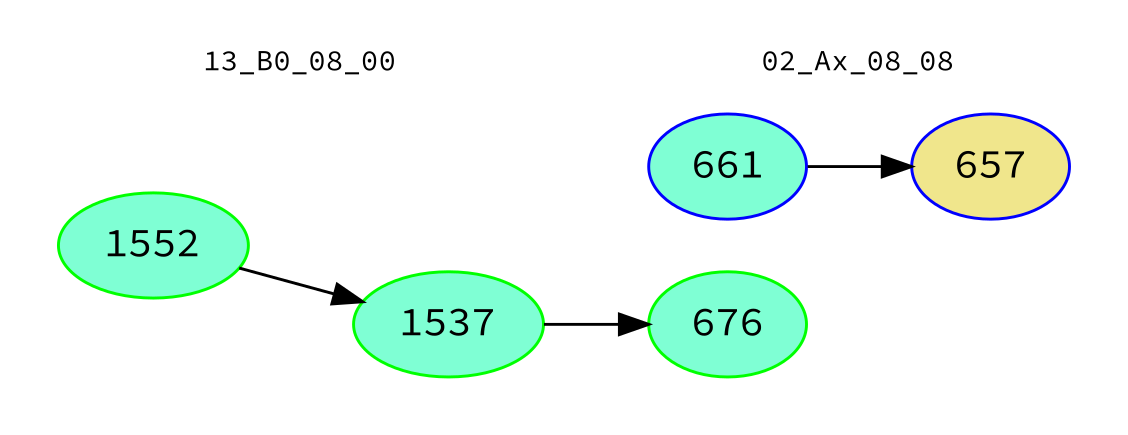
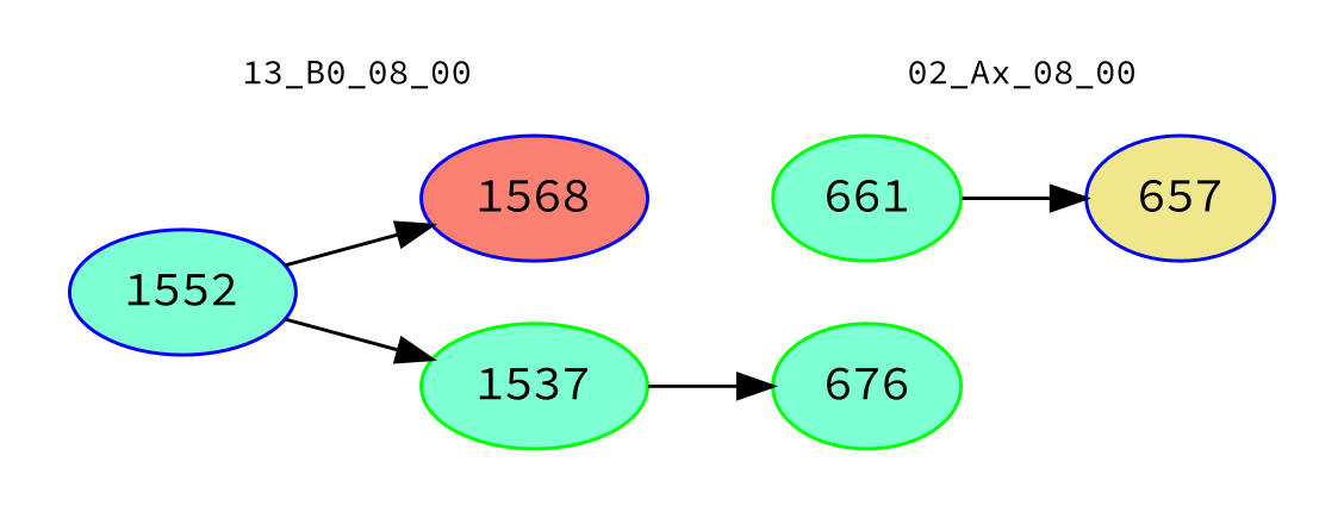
  digraph {
    fontname="Source Code Pro"
    rankdir=LR
    node [color=green fillcolor=aquamarine fontname="Source Code Pro" style=filled]
    edge [color=black fontname="Source Code Pro"]
-   n1 [color=blue label=661]
+   n1 [label=661]
    n2 [color=blue fillcolor=khaki label=657]
    n3 [label=676]
-   n4 [label=1552]
+   n4 [color=blue label=1552]
    n5 [label=1537]
+   n6 [color=blue fillcolor=salmon label=1568]
    subgraph cluster_1 {
      color=white
      fontsize=10
-     label="02_Ax_08_08"
+     label="02_Ax_08_00"
      n1
      n2
      n3
    }
    subgraph cluster_2 {
      color=white
      fontsize=10
      label="13_B0_08_00"
      n4
      n5
+     n6
    }
    n1 -> n2
    n4 -> n5
+   n4 -> n6
    n5 -> n3
  }
